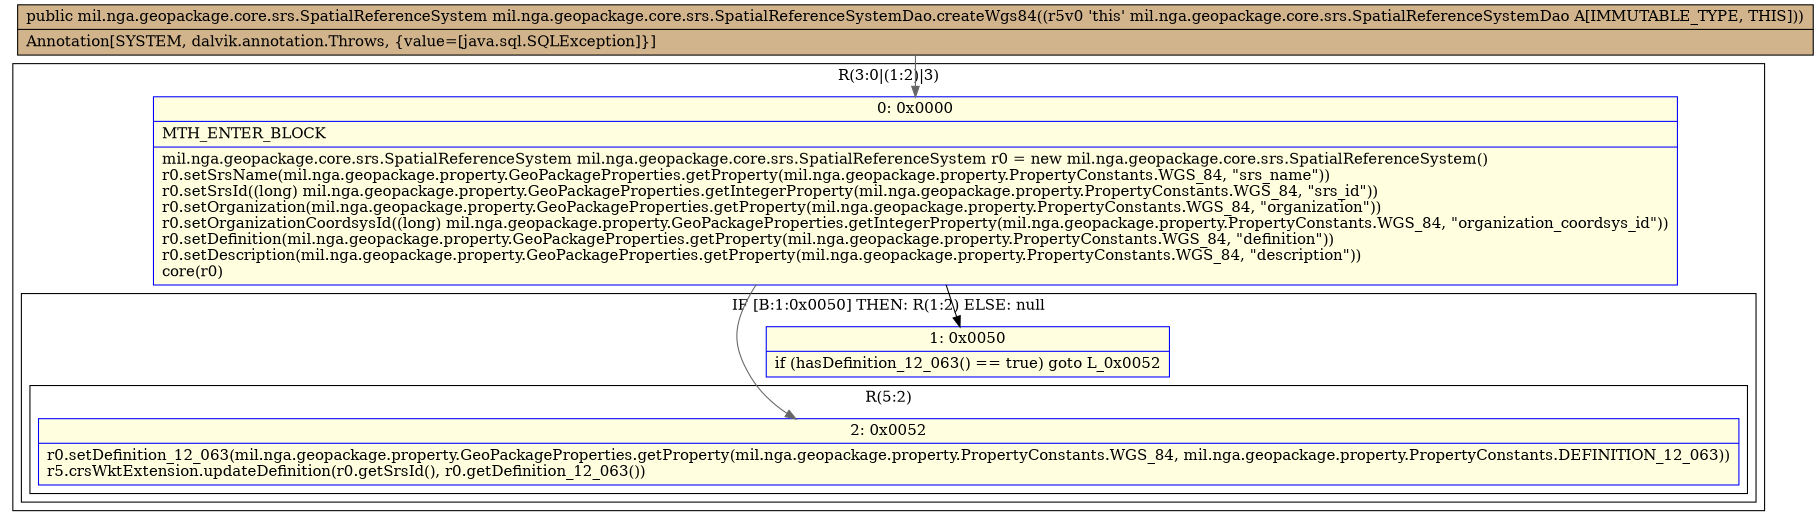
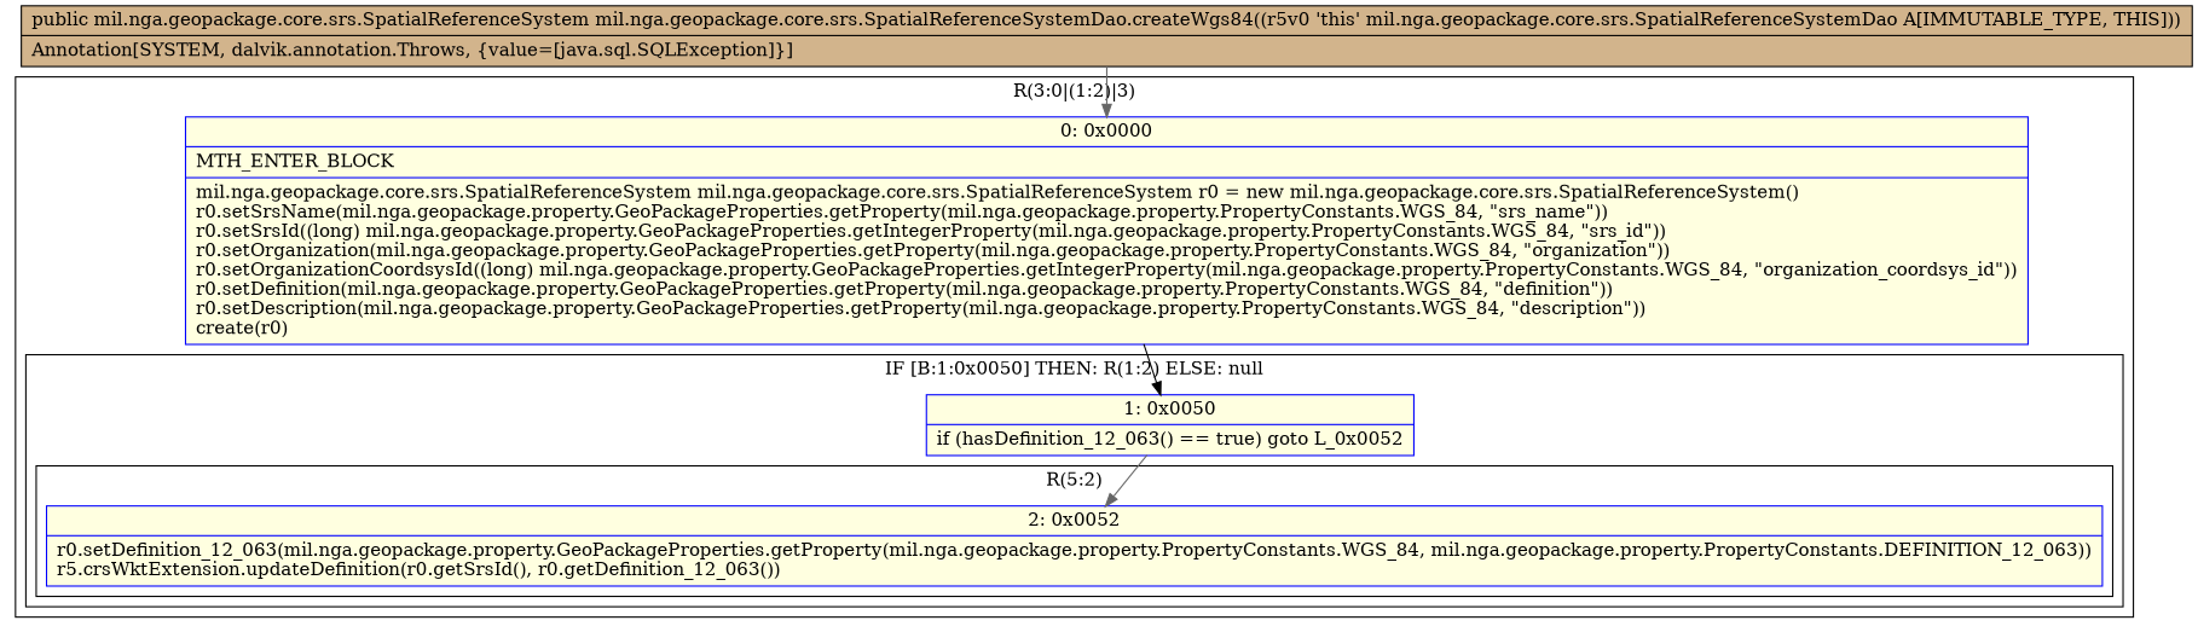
  digraph {
    node [color=blue fillcolor=lightyellow shape=record style=filled]
    edge [color=gray40]
    n1 [label="{2\:\ 0x0052|r0.setDefinition_12_063(mil.nga.geopackage.property.GeoPackageProperties.getProperty(mil.nga.geopackage.property.PropertyConstants.WGS_84, mil.nga.geopackage.property.PropertyConstants.DEFINITION_12_063))\lr5.crsWktExtension.updateDefinition(r0.getSrsId(), r0.getDefinition_12_063())\l}"]
    n2 [label="{1\:\ 0x0050|if (hasDefinition_12_063() == true) goto L_0x0052\l}"]
-   n3 [label="{0\:\ 0x0000|MTH_ENTER_BLOCK\l|mil.nga.geopackage.core.srs.SpatialReferenceSystem mil.nga.geopackage.core.srs.SpatialReferenceSystem r0 = new mil.nga.geopackage.core.srs.SpatialReferenceSystem()\lr0.setSrsName(mil.nga.geopackage.property.GeoPackageProperties.getProperty(mil.nga.geopackage.property.PropertyConstants.WGS_84, \"srs_name\"))\lr0.setSrsId((long) mil.nga.geopackage.property.GeoPackageProperties.getIntegerProperty(mil.nga.geopackage.property.PropertyConstants.WGS_84, \"srs_id\"))\lr0.setOrganization(mil.nga.geopackage.property.GeoPackageProperties.getProperty(mil.nga.geopackage.property.PropertyConstants.WGS_84, \"organization\"))\lr0.setOrganizationCoordsysId((long) mil.nga.geopackage.property.GeoPackageProperties.getIntegerProperty(mil.nga.geopackage.property.PropertyConstants.WGS_84, \"organization_coordsys_id\"))\lr0.setDefinition(mil.nga.geopackage.property.GeoPackageProperties.getProperty(mil.nga.geopackage.property.PropertyConstants.WGS_84, \"definition\"))\lr0.setDescription(mil.nga.geopackage.property.GeoPackageProperties.getProperty(mil.nga.geopackage.property.PropertyConstants.WGS_84, \"description\"))\lcore(r0)\l}"]
+   n3 [label="{0\:\ 0x0000|MTH_ENTER_BLOCK\l|mil.nga.geopackage.core.srs.SpatialReferenceSystem mil.nga.geopackage.core.srs.SpatialReferenceSystem r0 = new mil.nga.geopackage.core.srs.SpatialReferenceSystem()\lr0.setSrsName(mil.nga.geopackage.property.GeoPackageProperties.getProperty(mil.nga.geopackage.property.PropertyConstants.WGS_84, \"srs_name\"))\lr0.setSrsId((long) mil.nga.geopackage.property.GeoPackageProperties.getIntegerProperty(mil.nga.geopackage.property.PropertyConstants.WGS_84, \"srs_id\"))\lr0.setOrganization(mil.nga.geopackage.property.GeoPackageProperties.getProperty(mil.nga.geopackage.property.PropertyConstants.WGS_84, \"organization\"))\lr0.setOrganizationCoordsysId((long) mil.nga.geopackage.property.GeoPackageProperties.getIntegerProperty(mil.nga.geopackage.property.PropertyConstants.WGS_84, \"organization_coordsys_id\"))\lr0.setDefinition(mil.nga.geopackage.property.GeoPackageProperties.getProperty(mil.nga.geopackage.property.PropertyConstants.WGS_84, \"definition\"))\lr0.setDescription(mil.nga.geopackage.property.GeoPackageProperties.getProperty(mil.nga.geopackage.property.PropertyConstants.WGS_84, \"description\"))\lcreate(r0)\l}"]
    n4 [fillcolor=tan label="{public mil.nga.geopackage.core.srs.SpatialReferenceSystem mil.nga.geopackage.core.srs.SpatialReferenceSystemDao.createWgs84((r5v0 'this' mil.nga.geopackage.core.srs.SpatialReferenceSystemDao A[IMMUTABLE_TYPE, THIS]))  | Annotation[SYSTEM, dalvik.annotation.Throws, \{value=[java.sql.SQLException]\}]\l}" color=""]
    subgraph cluster_1 {
      label="R(3:0|(1:2)|3)"
      n3
      subgraph cluster_2 {
        label="IF [B:1:0x0050] THEN: R(1:2) ELSE: null"
        n2
        subgraph cluster_3 {
          label="R(5:2)"
          n1
        }
      }
    }
-   n3 -> n1
+   n2 -> n1
    n3 -> n2 [color=black]
    n4 -> n3
  }
